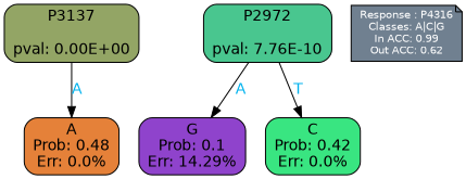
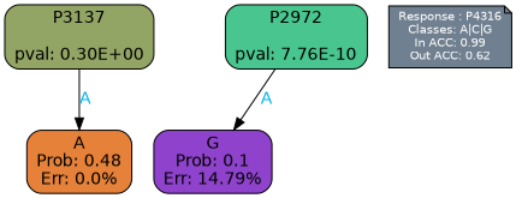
  digraph {
    ranksep=equally
    splines=polylines
    node [color=black fontname=helvetica shape=box style="filled, rounded"]
    edge [fontcolor=deepskyblue2 fontname=helvetica]
    n1 [fillcolor="#e58139" label="A\nProb: 0.48\nErr: 0.0%"]
-   n2 [fillcolor="#8f43cc" label="G\nProb: 0.1\nErr: 14.29%"]
-   n3 [fillcolor="#39e581" label="C\nProb: 0.42\nErr: 0.0%"]
+   n2 [fillcolor="#8f43cc" label="G\nProb: 0.1\nErr: 14.79%"]
    n4 [align=left fillcolor=slategray fontcolor=white fontsize=10 label="Response : P4316\nClasses: A|C|G\nIn ACC: 0.99\nOut ACC: 0.62\n" shape=note style=filled]
-   n5 [fillcolor="#93a565" label="P3137\n\npval: 0.00E+00"]
+   n5 [fillcolor="#93a565" label="P3137\n\npval: 0.30E+00"]
    n6 [fillcolor="#49c68f" label="P2972\n\npval: 7.76E-10"]
    subgraph sub_1 {
      rank=same
      n1
      n2
-     n3
    }
    subgraph sub_2 {
      rank=same
      n4
      n5
    }
    n5 -> n1 [label=A]
    n6 -> n2 [label=A]
-   n6 -> n3 [label=T]
  }
